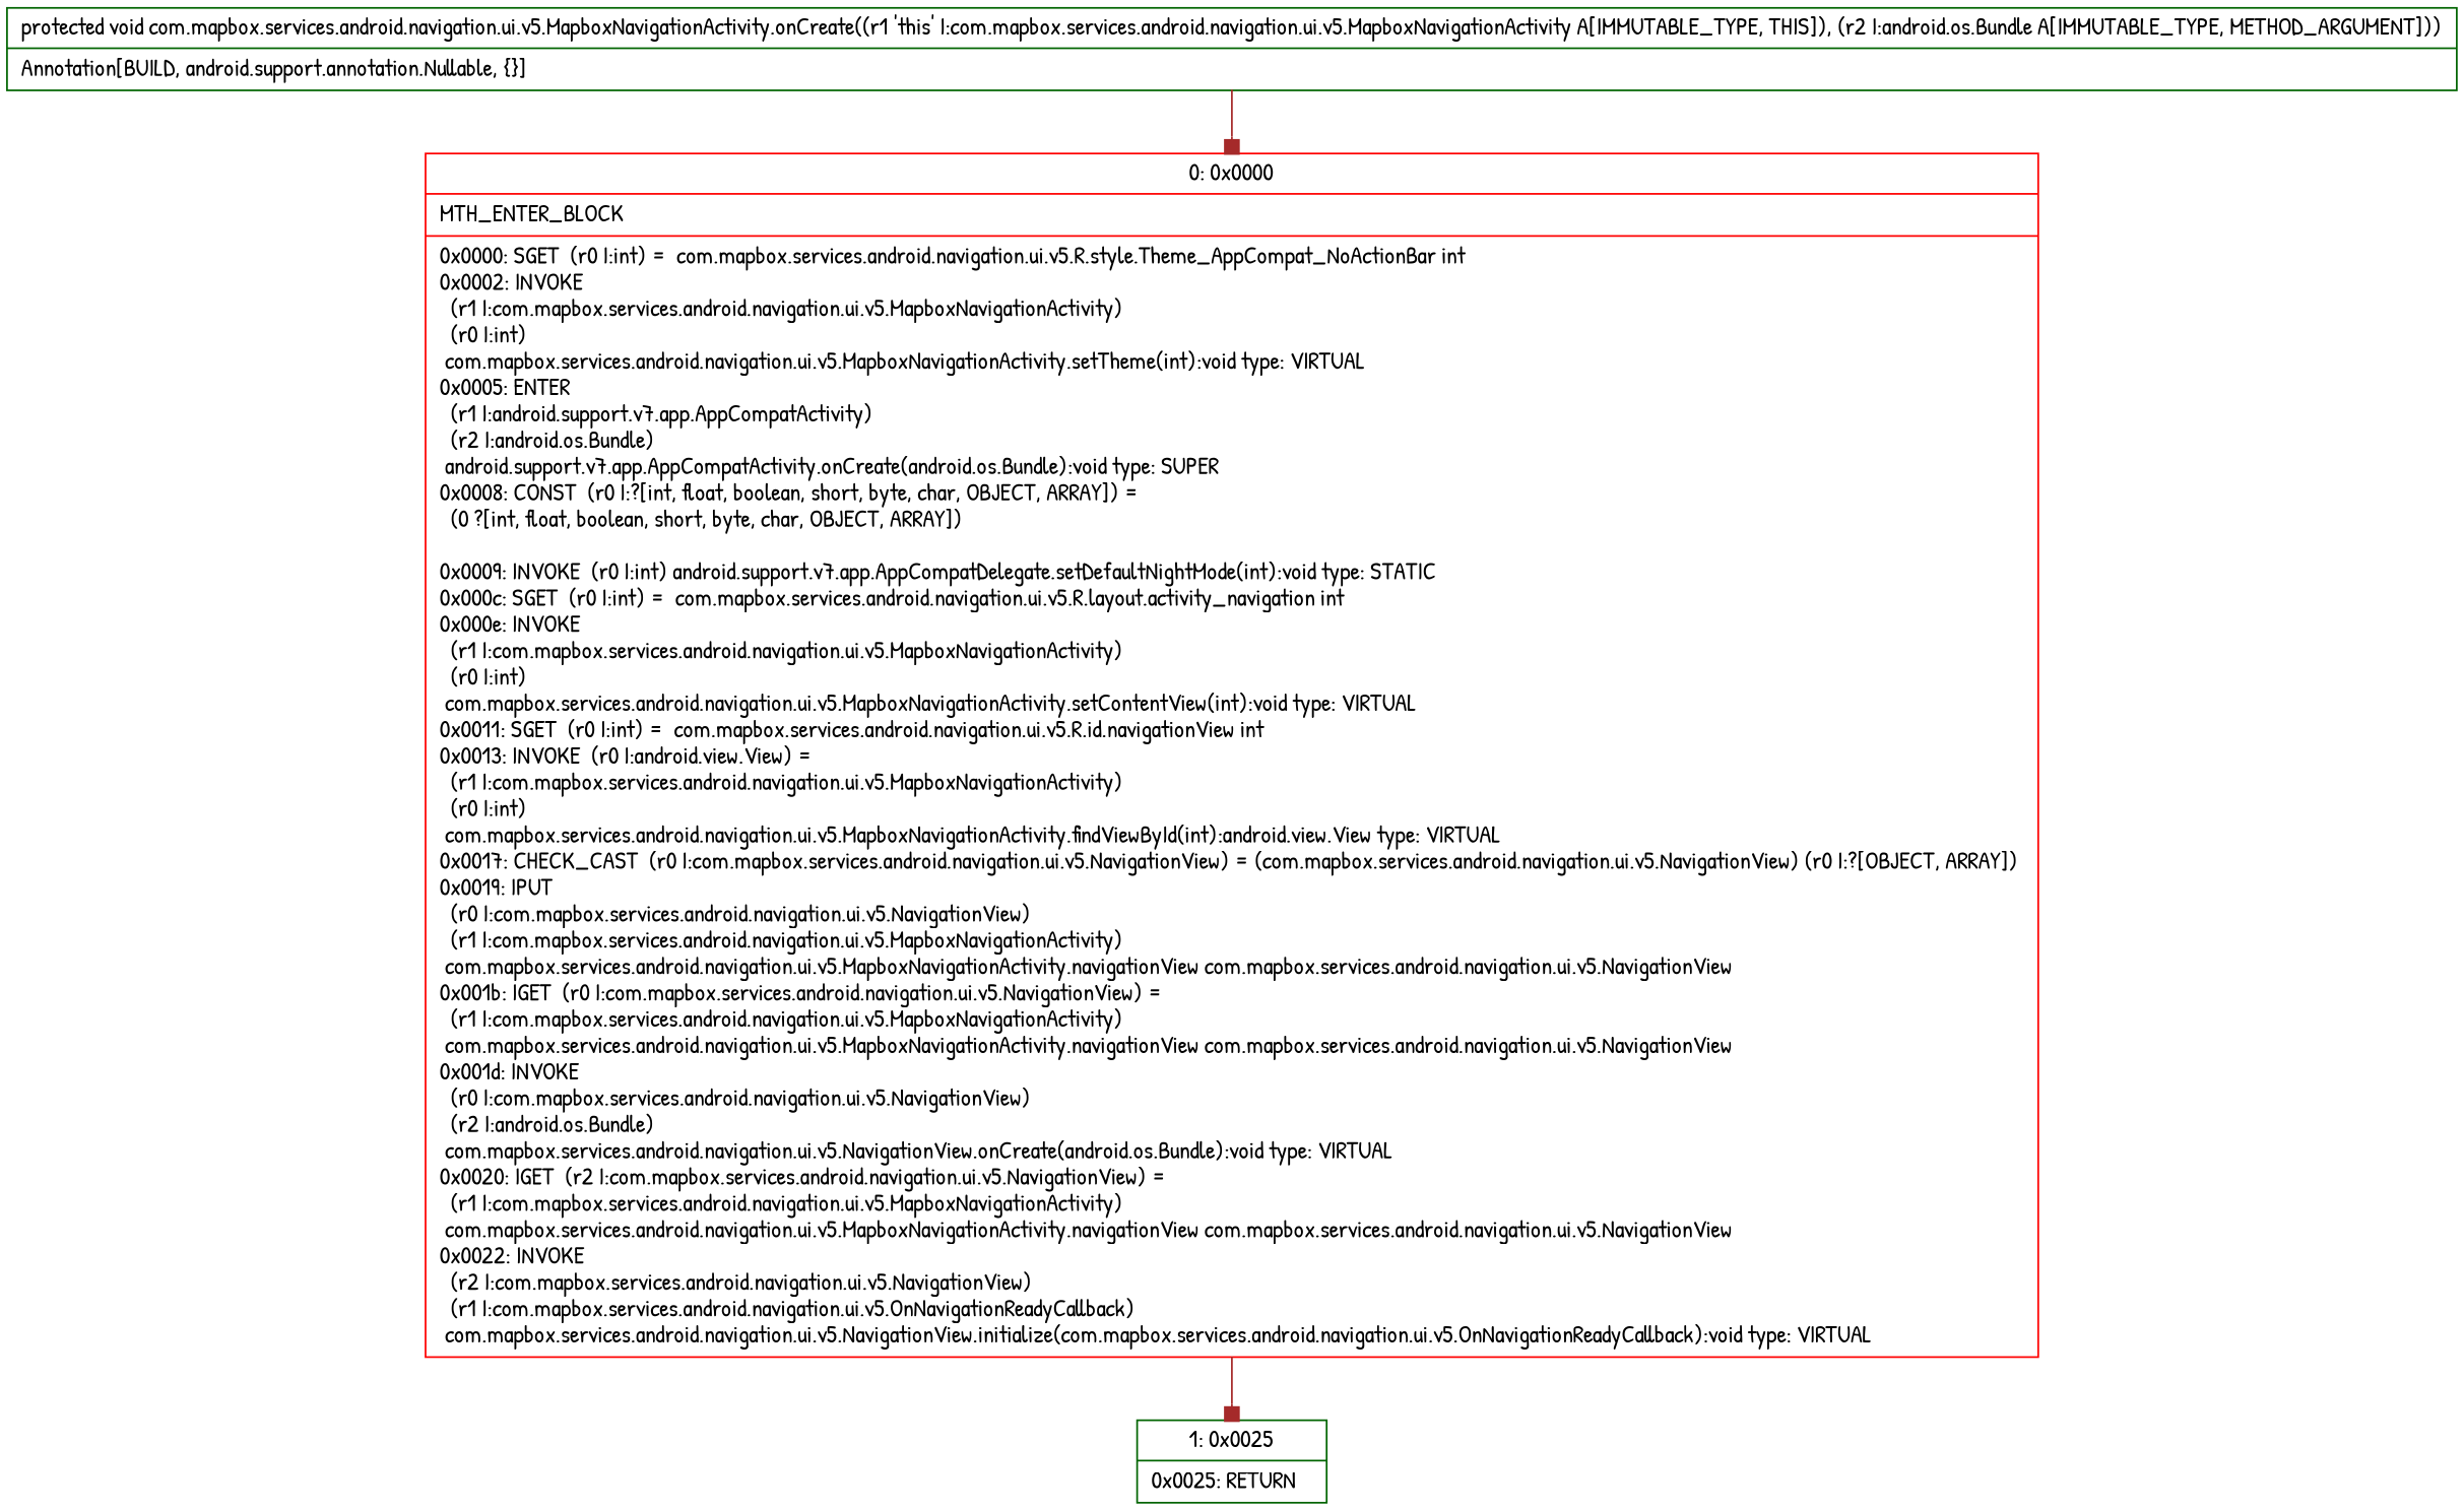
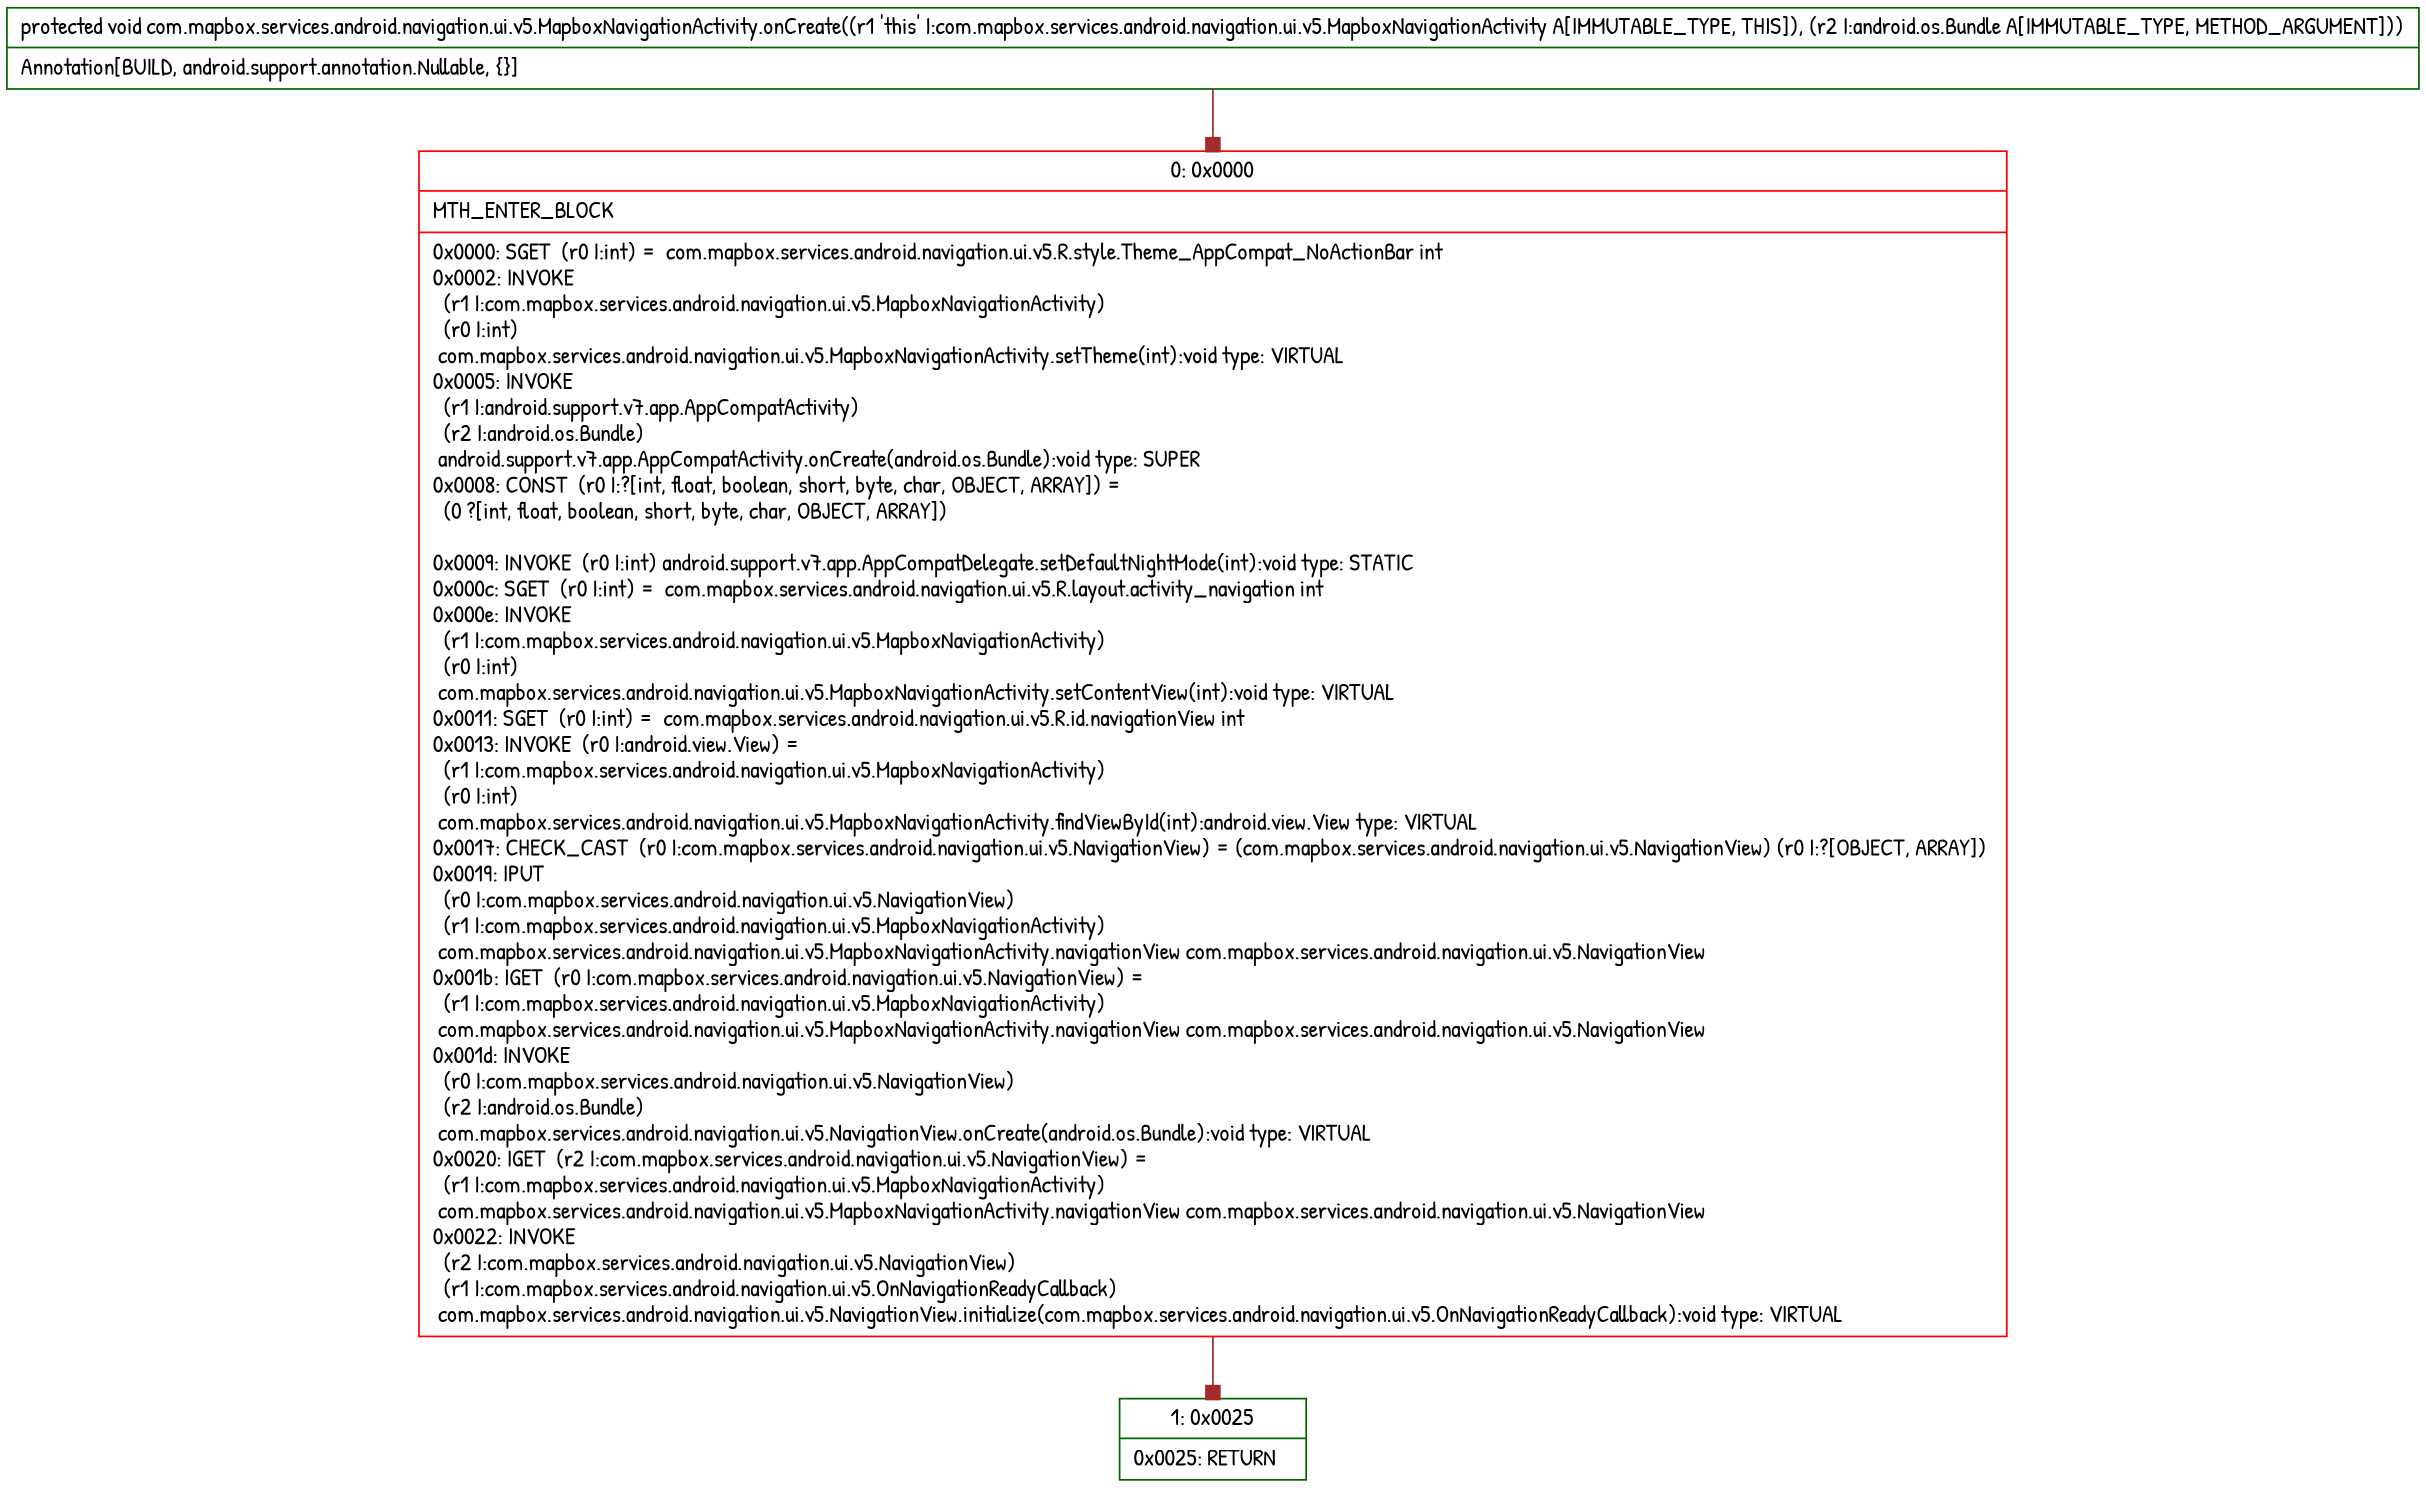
  digraph {
    fontname="Patrick Hand"
    node [shape=record color=darkgreen fontname="Patrick Hand"]
    edge [color=brown arrowhead=box fontname="Patrick Hand"]
-   n1 [label="{0\:\ 0x0000|MTH_ENTER_BLOCK\l|0x0000: SGET  (r0 I:int) =  com.mapbox.services.android.navigation.ui.v5.R.style.Theme_AppCompat_NoActionBar int \l0x0002: INVOKE  \l  (r1 I:com.mapbox.services.android.navigation.ui.v5.MapboxNavigationActivity)\l  (r0 I:int)\l com.mapbox.services.android.navigation.ui.v5.MapboxNavigationActivity.setTheme(int):void type: VIRTUAL \l0x0005: ENTER  \l  (r1 I:android.support.v7.app.AppCompatActivity)\l  (r2 I:android.os.Bundle)\l android.support.v7.app.AppCompatActivity.onCreate(android.os.Bundle):void type: SUPER \l0x0008: CONST  (r0 I:?[int, float, boolean, short, byte, char, OBJECT, ARRAY]) = \l  (0 ?[int, float, boolean, short, byte, char, OBJECT, ARRAY])\l \l0x0009: INVOKE  (r0 I:int) android.support.v7.app.AppCompatDelegate.setDefaultNightMode(int):void type: STATIC \l0x000c: SGET  (r0 I:int) =  com.mapbox.services.android.navigation.ui.v5.R.layout.activity_navigation int \l0x000e: INVOKE  \l  (r1 I:com.mapbox.services.android.navigation.ui.v5.MapboxNavigationActivity)\l  (r0 I:int)\l com.mapbox.services.android.navigation.ui.v5.MapboxNavigationActivity.setContentView(int):void type: VIRTUAL \l0x0011: SGET  (r0 I:int) =  com.mapbox.services.android.navigation.ui.v5.R.id.navigationView int \l0x0013: INVOKE  (r0 I:android.view.View) = \l  (r1 I:com.mapbox.services.android.navigation.ui.v5.MapboxNavigationActivity)\l  (r0 I:int)\l com.mapbox.services.android.navigation.ui.v5.MapboxNavigationActivity.findViewById(int):android.view.View type: VIRTUAL \l0x0017: CHECK_CAST  (r0 I:com.mapbox.services.android.navigation.ui.v5.NavigationView) = (com.mapbox.services.android.navigation.ui.v5.NavigationView) (r0 I:?[OBJECT, ARRAY]) \l0x0019: IPUT  \l  (r0 I:com.mapbox.services.android.navigation.ui.v5.NavigationView)\l  (r1 I:com.mapbox.services.android.navigation.ui.v5.MapboxNavigationActivity)\l com.mapbox.services.android.navigation.ui.v5.MapboxNavigationActivity.navigationView com.mapbox.services.android.navigation.ui.v5.NavigationView \l0x001b: IGET  (r0 I:com.mapbox.services.android.navigation.ui.v5.NavigationView) = \l  (r1 I:com.mapbox.services.android.navigation.ui.v5.MapboxNavigationActivity)\l com.mapbox.services.android.navigation.ui.v5.MapboxNavigationActivity.navigationView com.mapbox.services.android.navigation.ui.v5.NavigationView \l0x001d: INVOKE  \l  (r0 I:com.mapbox.services.android.navigation.ui.v5.NavigationView)\l  (r2 I:android.os.Bundle)\l com.mapbox.services.android.navigation.ui.v5.NavigationView.onCreate(android.os.Bundle):void type: VIRTUAL \l0x0020: IGET  (r2 I:com.mapbox.services.android.navigation.ui.v5.NavigationView) = \l  (r1 I:com.mapbox.services.android.navigation.ui.v5.MapboxNavigationActivity)\l com.mapbox.services.android.navigation.ui.v5.MapboxNavigationActivity.navigationView com.mapbox.services.android.navigation.ui.v5.NavigationView \l0x0022: INVOKE  \l  (r2 I:com.mapbox.services.android.navigation.ui.v5.NavigationView)\l  (r1 I:com.mapbox.services.android.navigation.ui.v5.OnNavigationReadyCallback)\l com.mapbox.services.android.navigation.ui.v5.NavigationView.initialize(com.mapbox.services.android.navigation.ui.v5.OnNavigationReadyCallback):void type: VIRTUAL \l}" color=red]
+   n1 [label="{0\:\ 0x0000|MTH_ENTER_BLOCK\l|0x0000: SGET  (r0 I:int) =  com.mapbox.services.android.navigation.ui.v5.R.style.Theme_AppCompat_NoActionBar int \l0x0002: INVOKE  \l  (r1 I:com.mapbox.services.android.navigation.ui.v5.MapboxNavigationActivity)\l  (r0 I:int)\l com.mapbox.services.android.navigation.ui.v5.MapboxNavigationActivity.setTheme(int):void type: VIRTUAL \l0x0005: INVOKE  \l  (r1 I:android.support.v7.app.AppCompatActivity)\l  (r2 I:android.os.Bundle)\l android.support.v7.app.AppCompatActivity.onCreate(android.os.Bundle):void type: SUPER \l0x0008: CONST  (r0 I:?[int, float, boolean, short, byte, char, OBJECT, ARRAY]) = \l  (0 ?[int, float, boolean, short, byte, char, OBJECT, ARRAY])\l \l0x0009: INVOKE  (r0 I:int) android.support.v7.app.AppCompatDelegate.setDefaultNightMode(int):void type: STATIC \l0x000c: SGET  (r0 I:int) =  com.mapbox.services.android.navigation.ui.v5.R.layout.activity_navigation int \l0x000e: INVOKE  \l  (r1 I:com.mapbox.services.android.navigation.ui.v5.MapboxNavigationActivity)\l  (r0 I:int)\l com.mapbox.services.android.navigation.ui.v5.MapboxNavigationActivity.setContentView(int):void type: VIRTUAL \l0x0011: SGET  (r0 I:int) =  com.mapbox.services.android.navigation.ui.v5.R.id.navigationView int \l0x0013: INVOKE  (r0 I:android.view.View) = \l  (r1 I:com.mapbox.services.android.navigation.ui.v5.MapboxNavigationActivity)\l  (r0 I:int)\l com.mapbox.services.android.navigation.ui.v5.MapboxNavigationActivity.findViewById(int):android.view.View type: VIRTUAL \l0x0017: CHECK_CAST  (r0 I:com.mapbox.services.android.navigation.ui.v5.NavigationView) = (com.mapbox.services.android.navigation.ui.v5.NavigationView) (r0 I:?[OBJECT, ARRAY]) \l0x0019: IPUT  \l  (r0 I:com.mapbox.services.android.navigation.ui.v5.NavigationView)\l  (r1 I:com.mapbox.services.android.navigation.ui.v5.MapboxNavigationActivity)\l com.mapbox.services.android.navigation.ui.v5.MapboxNavigationActivity.navigationView com.mapbox.services.android.navigation.ui.v5.NavigationView \l0x001b: IGET  (r0 I:com.mapbox.services.android.navigation.ui.v5.NavigationView) = \l  (r1 I:com.mapbox.services.android.navigation.ui.v5.MapboxNavigationActivity)\l com.mapbox.services.android.navigation.ui.v5.MapboxNavigationActivity.navigationView com.mapbox.services.android.navigation.ui.v5.NavigationView \l0x001d: INVOKE  \l  (r0 I:com.mapbox.services.android.navigation.ui.v5.NavigationView)\l  (r2 I:android.os.Bundle)\l com.mapbox.services.android.navigation.ui.v5.NavigationView.onCreate(android.os.Bundle):void type: VIRTUAL \l0x0020: IGET  (r2 I:com.mapbox.services.android.navigation.ui.v5.NavigationView) = \l  (r1 I:com.mapbox.services.android.navigation.ui.v5.MapboxNavigationActivity)\l com.mapbox.services.android.navigation.ui.v5.MapboxNavigationActivity.navigationView com.mapbox.services.android.navigation.ui.v5.NavigationView \l0x0022: INVOKE  \l  (r2 I:com.mapbox.services.android.navigation.ui.v5.NavigationView)\l  (r1 I:com.mapbox.services.android.navigation.ui.v5.OnNavigationReadyCallback)\l com.mapbox.services.android.navigation.ui.v5.NavigationView.initialize(com.mapbox.services.android.navigation.ui.v5.OnNavigationReadyCallback):void type: VIRTUAL \l}" color=red]
    n2 [label="{1\:\ 0x0025|0x0025: RETURN   \l}"]
    n3 [label="{protected void com.mapbox.services.android.navigation.ui.v5.MapboxNavigationActivity.onCreate((r1 'this' I:com.mapbox.services.android.navigation.ui.v5.MapboxNavigationActivity A[IMMUTABLE_TYPE, THIS]), (r2 I:android.os.Bundle A[IMMUTABLE_TYPE, METHOD_ARGUMENT]))  | Annotation[BUILD, android.support.annotation.Nullable, \{\}]\l}"]
    n1 -> n2
    n3 -> n1
  }
